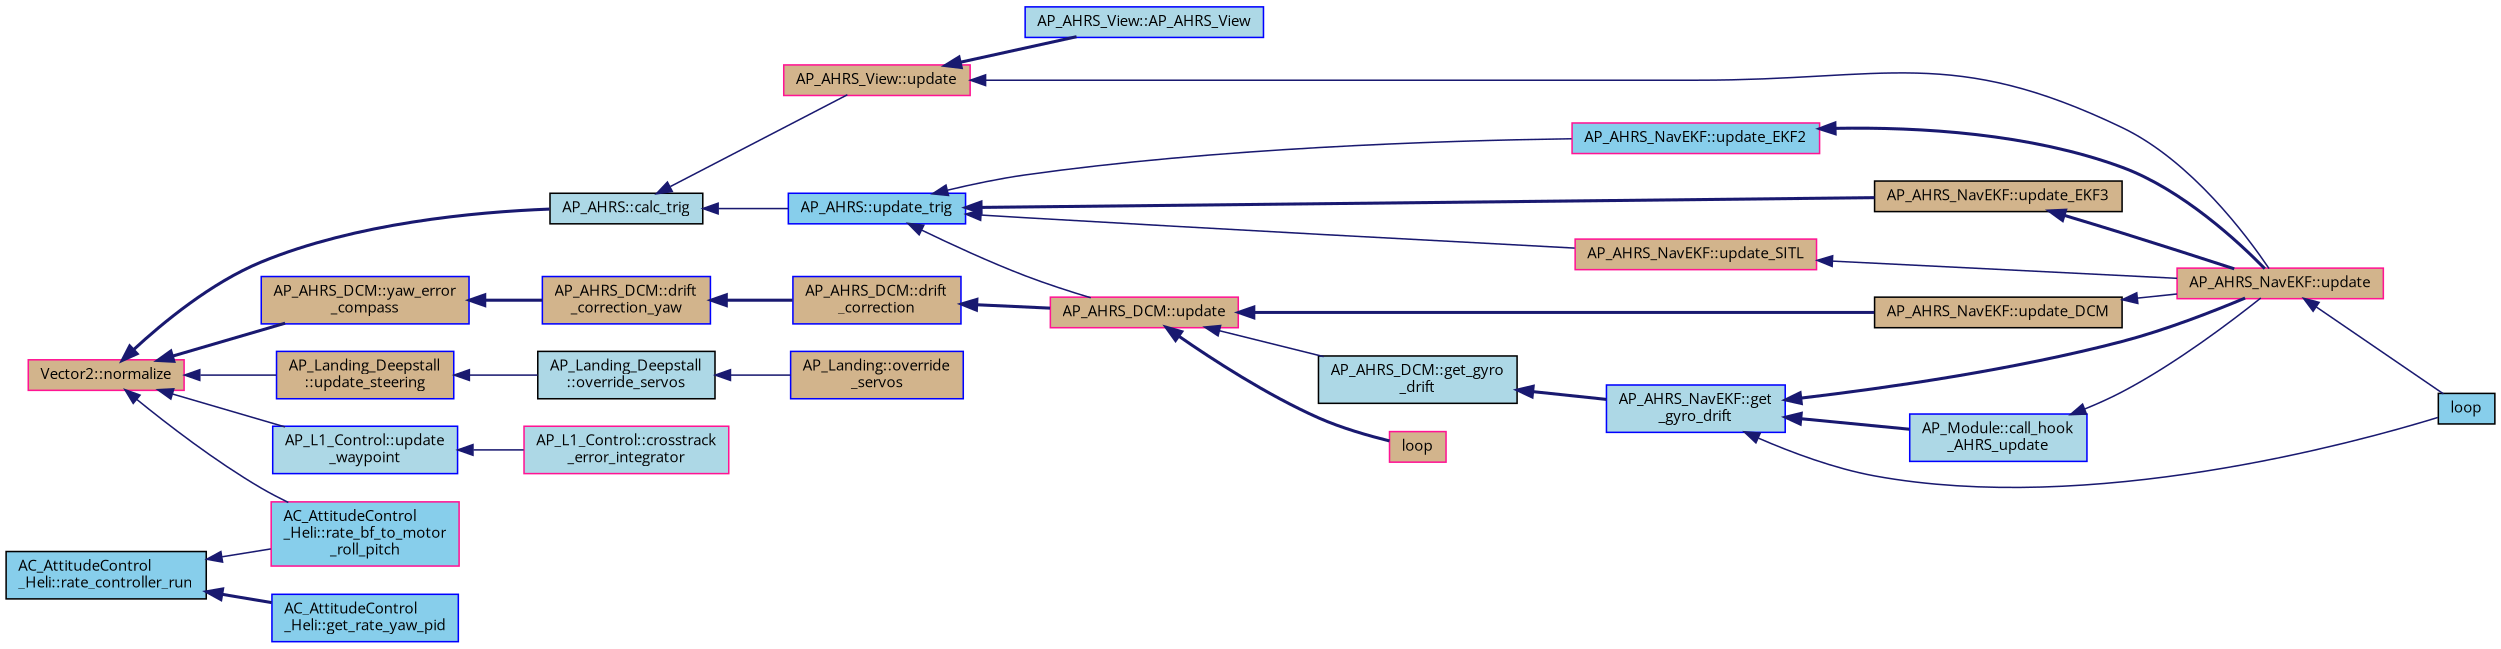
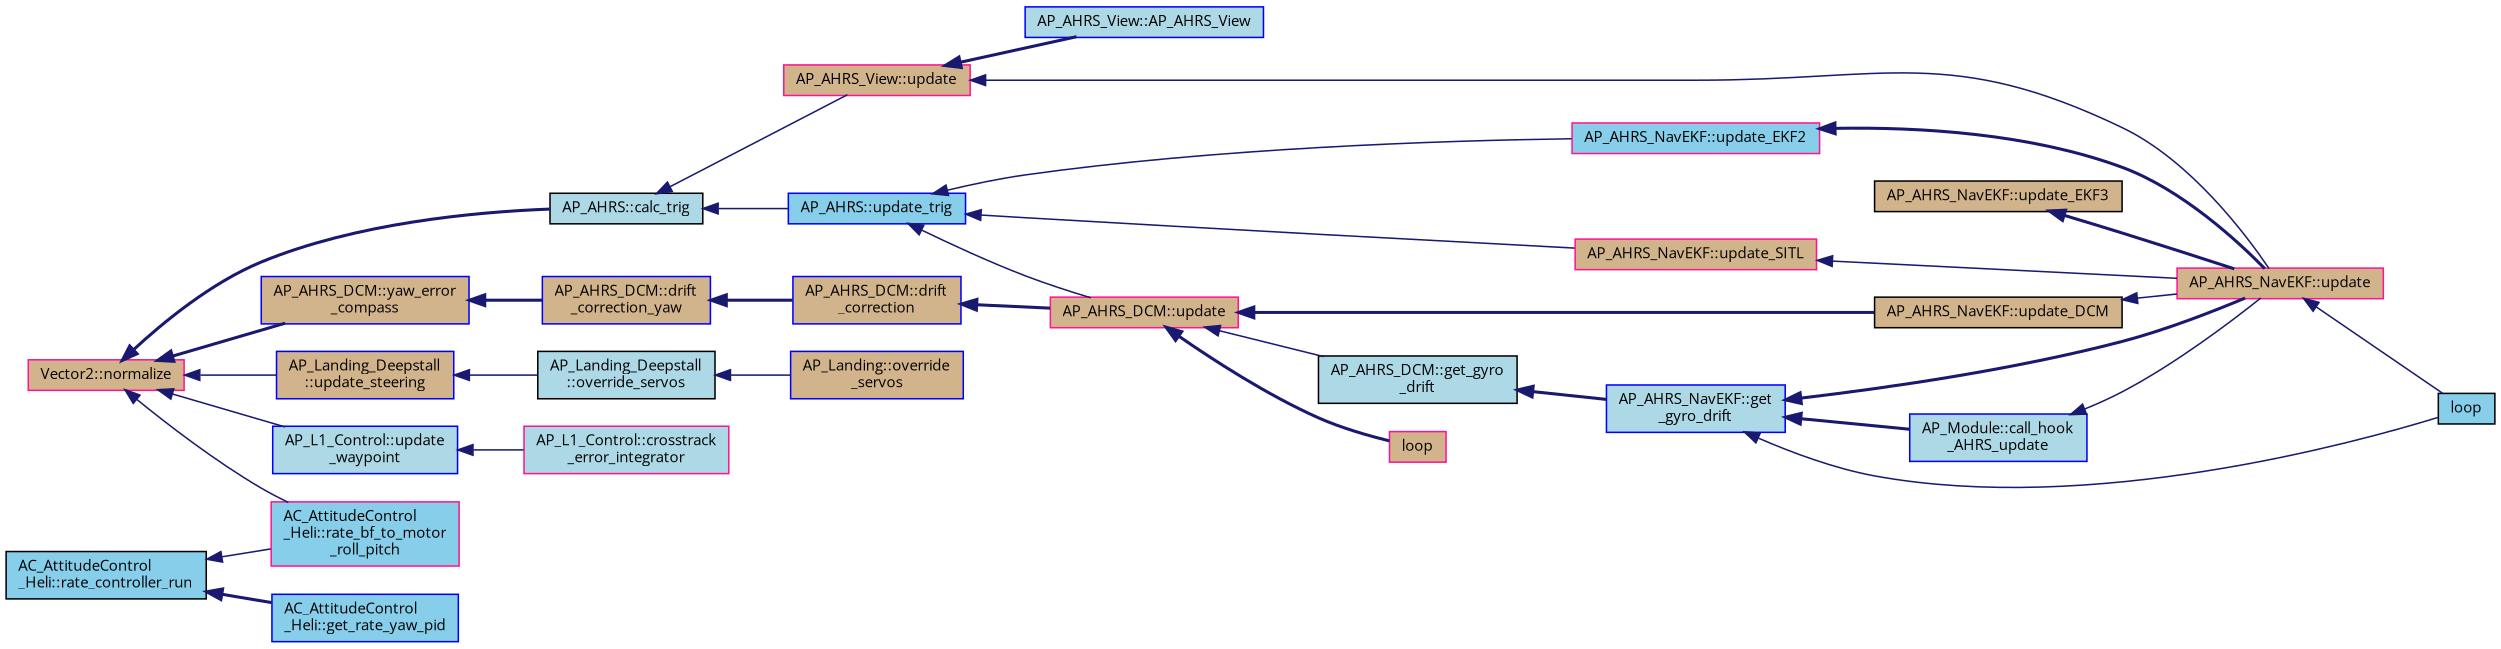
  digraph {
    fontname="Open Sans"
    rankdir=LR
    node [color=blue fillcolor=tan fontname="Open Sans" fontsize=10 shape=record style=filled]
    edge [color=midnightblue dir=back fontname="Open Sans" fontsize=10 labelfontname=Helvetica labelfontsize=10 style=solid]
    n1 [color=deeppink fontcolor=black height=0.2 label="Vector2::normalize" width=0.4]
    n2 [color=black fillcolor=lightblue height=0.2 label="AP_AHRS::calc_trig" width=0.4]
    n3 [color=deeppink fillcolor=skyblue height=0.2 label="AC_AttitudeControl\l_Heli::rate_bf_to_motor\l_roll_pitch" width=0.4]
    n4 [height=0.2 label="AP_Landing_Deepstall\l::update_steering" width=0.4]
    n5 [fillcolor=lightblue height=0.2 label="AP_L1_Control::update\l_waypoint" width=0.4]
    n6 [height=0.2 label="AP_AHRS_DCM::yaw_error\l_compass" width=0.4]
    n7 [color=deeppink height=0.2 label="AP_AHRS_View::update" width=0.4]
    n8 [fillcolor=skyblue height=0.2 label="AP_AHRS::update_trig" width=0.4]
    n9 [color=black fillcolor=lightblue height=0.2 label="AP_Landing_Deepstall\l::override_servos" width=0.4]
    n10 [color=deeppink fillcolor=lightblue height=0.2 label="AP_L1_Control::crosstrack\l_error_integrator" width=0.4]
    n11 [height=0.2 label="AP_AHRS_DCM::drift\l_correction_yaw" width=0.4]
    n12 [fillcolor=lightblue height=0.2 label="AP_AHRS_View::AP_AHRS_View" width=0.4]
    n13 [color=deeppink height=0.2 label="AP_AHRS_NavEKF::update" width=0.4]
    n14 [color=deeppink height=0.2 label="AP_AHRS_DCM::update" width=0.4]
    n15 [color=deeppink fillcolor=skyblue height=0.2 label="AP_AHRS_NavEKF::update_EKF2" width=0.4]
    n16 [color=black height=0.2 label="AP_AHRS_NavEKF::update_EKF3" width=0.4]
    n17 [color=deeppink height=0.2 label="AP_AHRS_NavEKF::update_SITL" width=0.4]
    n18 [color=black fillcolor=skyblue height=0.2 label=loop width=0.4]
    n19 [color=black fillcolor=lightblue height=0.2 label="AP_AHRS_DCM::get_gyro\l_drift" width=0.4]
    n20 [color=deeppink height=0.2 label=loop width=0.4]
    n21 [color=black height=0.2 label="AP_AHRS_NavEKF::update_DCM" width=0.4]
    n22 [fillcolor=lightblue height=0.2 label="AP_AHRS_NavEKF::get\l_gyro_drift" width=0.4]
    n23 [fillcolor=lightblue height=0.2 label="AP_Module::call_hook\l_AHRS_update" width=0.4]
    n24 [color=black fillcolor=skyblue height=0.2 label="AC_AttitudeControl\l_Heli::rate_controller_run" width=0.4]
    n25 [fillcolor=skyblue height=0.2 label="AC_AttitudeControl\l_Heli::get_rate_yaw_pid" width=0.4]
    n26 [height=0.2 label="AP_Landing::override\l_servos" width=0.4]
    n27 [height=0.2 label="AP_AHRS_DCM::drift\l_correction" width=0.4]
    n1 -> n2 [style=bold]
    n1 -> n3
    n1 -> n4
    n1 -> n5
    n1 -> n6 [style=bold]
    n2 -> n7
    n2 -> n8
    n4 -> n9
    n5 -> n10
    n6 -> n11 [style=bold]
    n7 -> n12 [style=bold]
    n7 -> n13
    n8 -> n14
    n8 -> n15
-   n8 -> n16 [style=bold]
    n8 -> n17
    n9 -> n26
    n11 -> n27 [style=bold]
    n13 -> n18
    n14 -> n19
    n14 -> n20 [style=bold]
    n14 -> n21 [style=bold]
    n15 -> n13 [style=bold]
    n16 -> n13 [style=bold]
    n17 -> n13
    n19 -> n22 [style=bold]
    n21 -> n13
    n22 -> n13 [style=bold]
    n22 -> n18
    n22 -> n23 [style=bold]
    n23 -> n13
    n24 -> n3
    n24 -> n25 [style=bold]
    n27 -> n14 [style=bold]
  }
